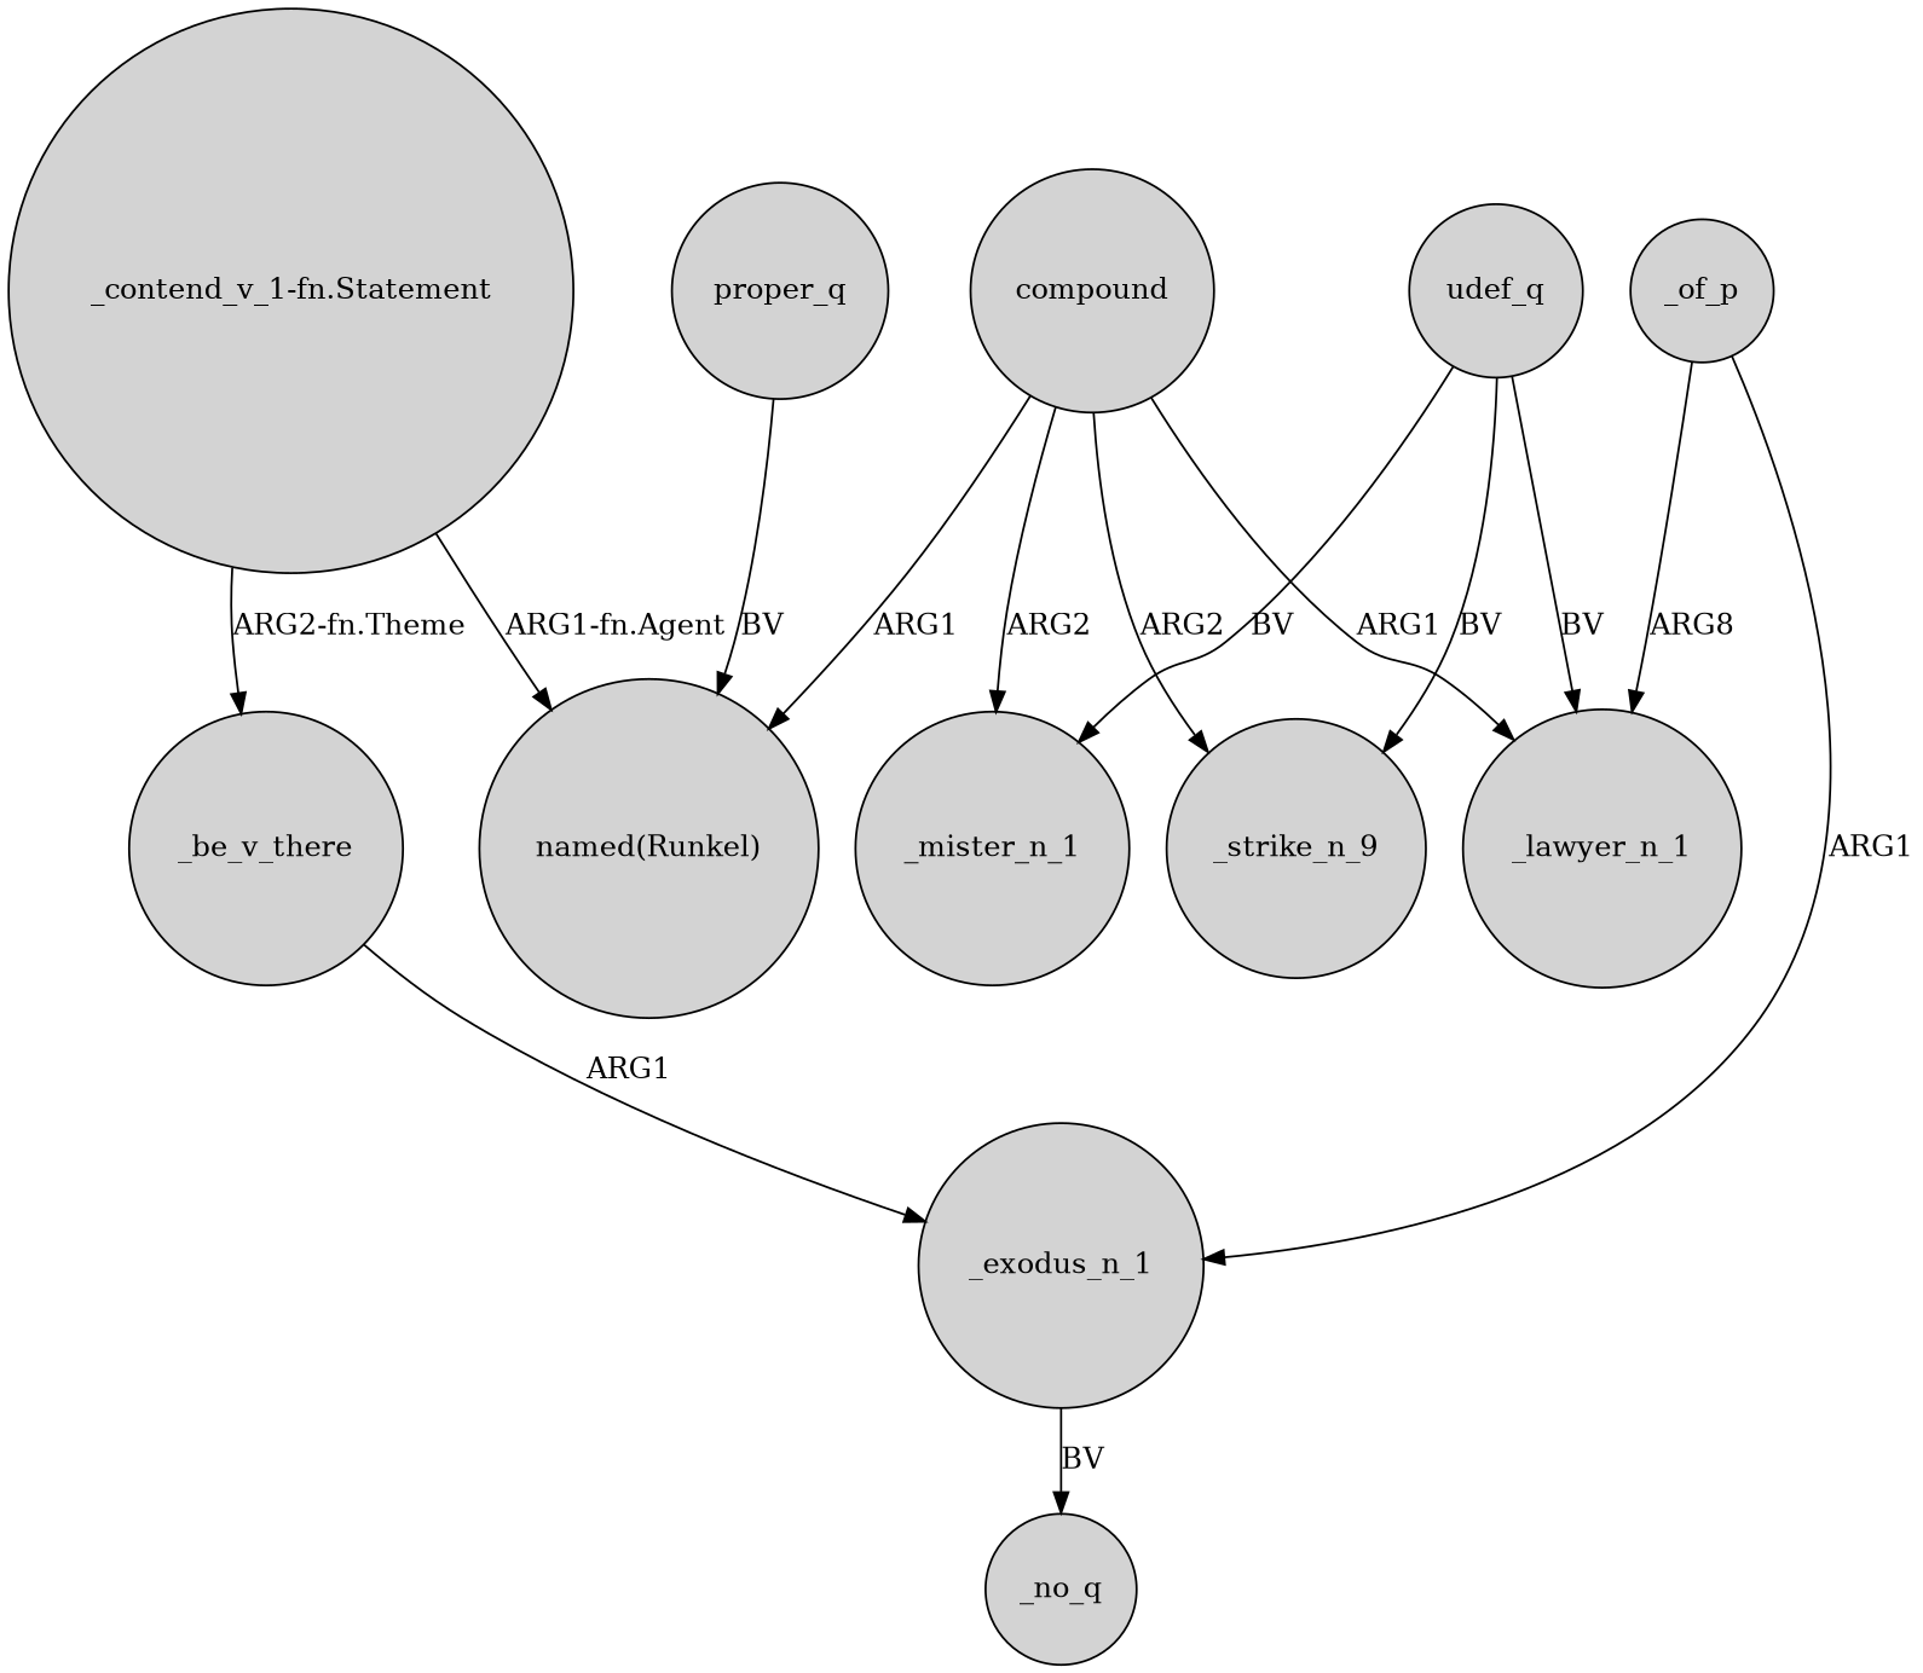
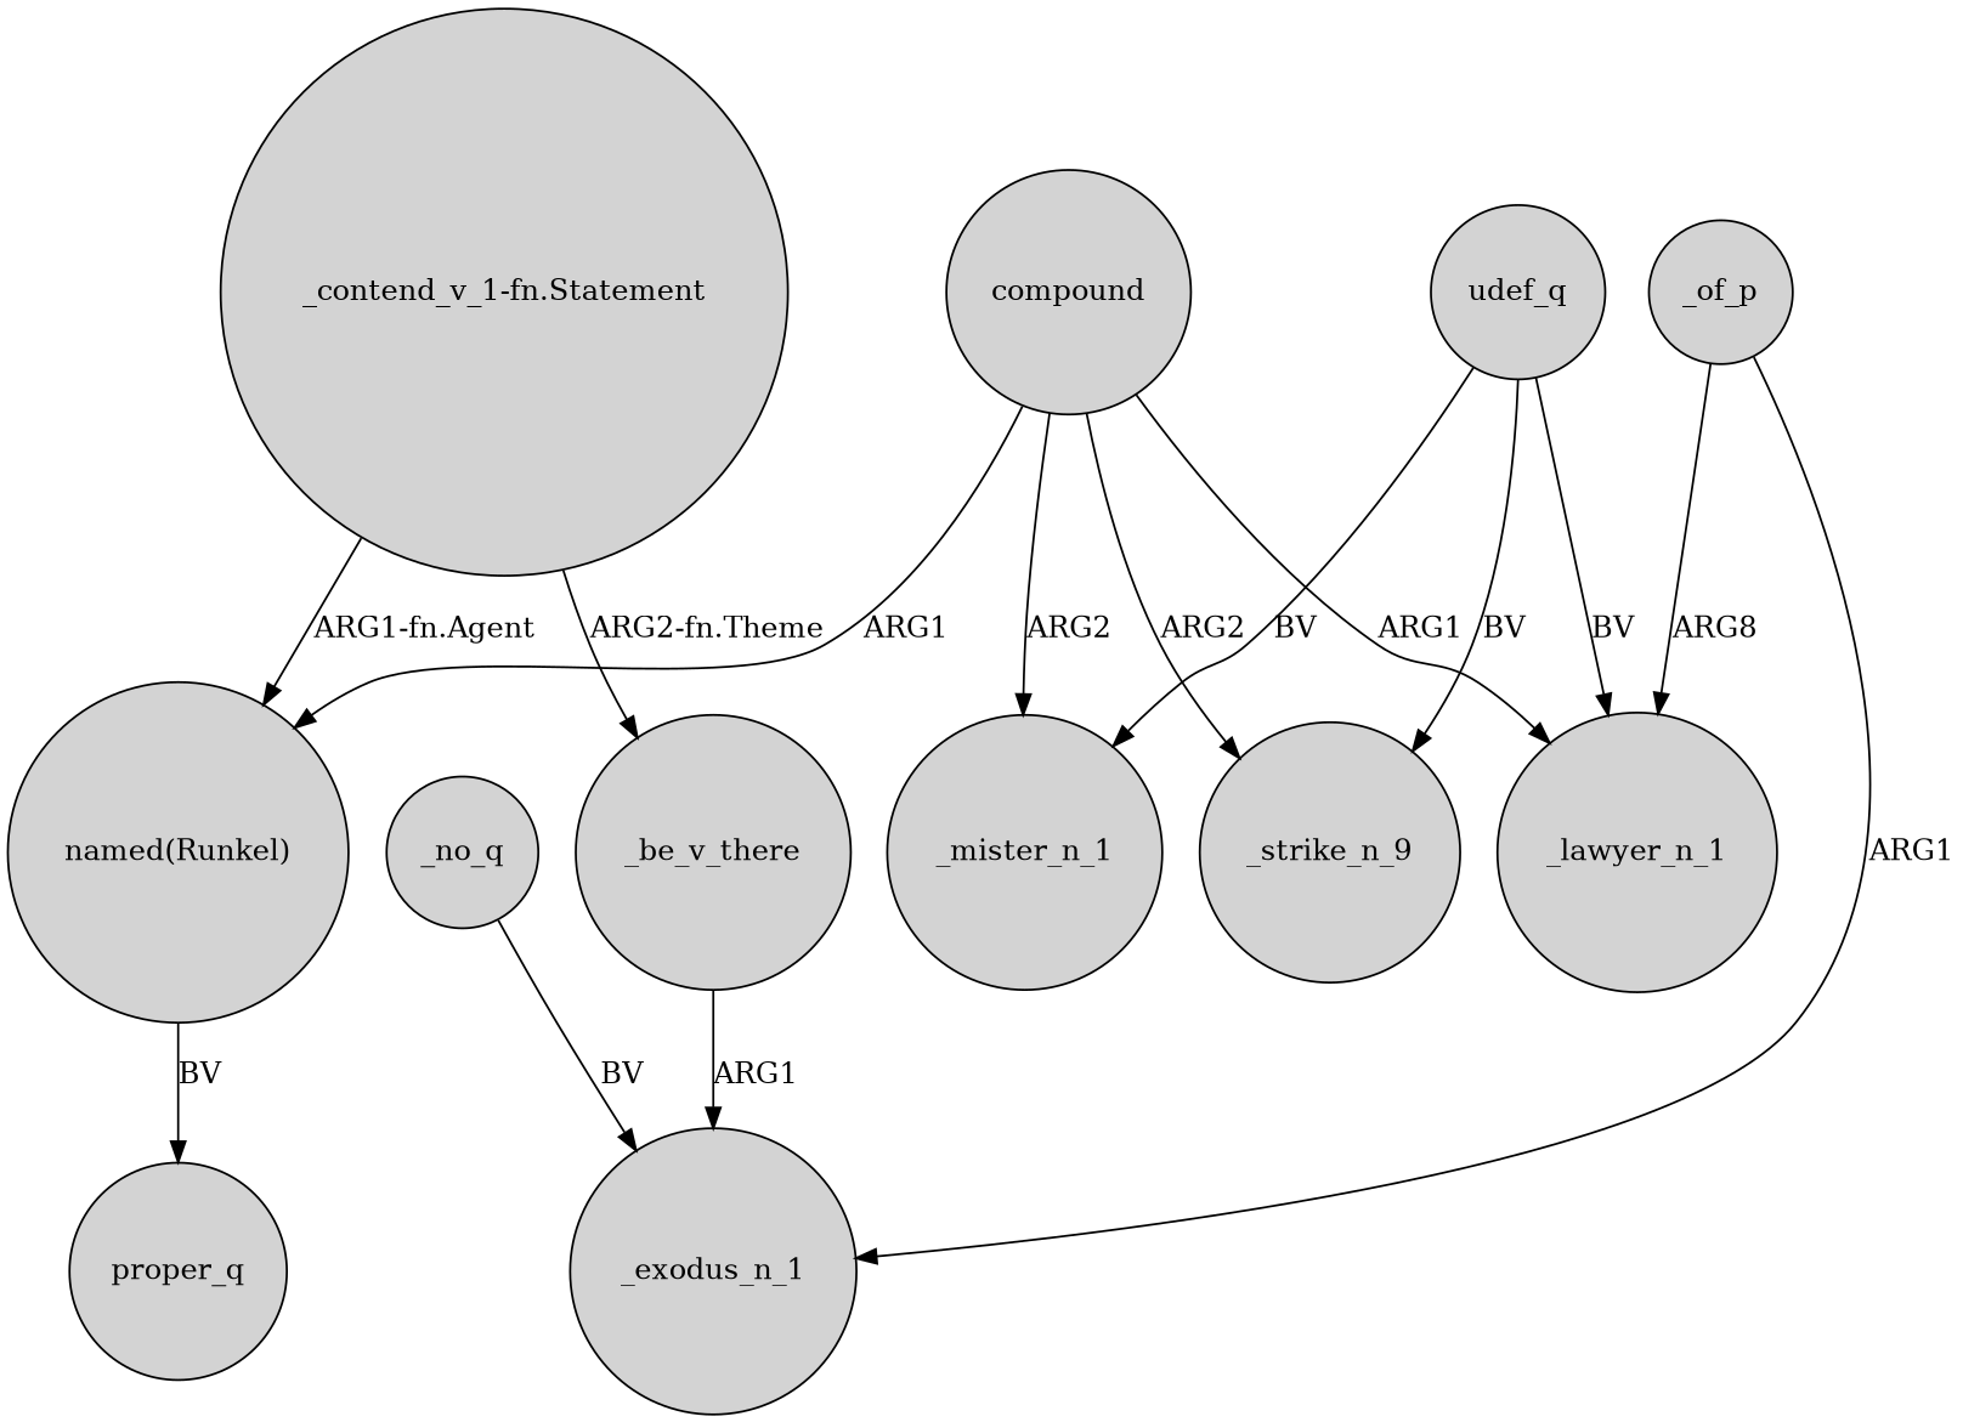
  digraph {
    node [shape=circle style=filled]
    "_contend_v_1-fn.Statement"
    "named(Runkel)"
    _be_v_there
    _exodus_n_1
    udef_q
    _mister_n_1
    _lawyer_n_1
    n8 [label=_strike_n_9]
    compound
    _of_p
    proper_q
    _no_q
    "_contend_v_1-fn.Statement" -> "named(Runkel)" [label="ARG1-fn.Agent"]
    "_contend_v_1-fn.Statement" -> _be_v_there [label="ARG2-fn.Theme"]
    _be_v_there -> _exodus_n_1 [label=ARG1]
    udef_q -> _mister_n_1 [label=BV]
    udef_q -> _lawyer_n_1 [label=BV]
    udef_q -> n8 [label=BV]
    compound -> "named(Runkel)" [label=ARG1]
    compound -> _mister_n_1 [label=ARG2]
    compound -> _lawyer_n_1 [label=ARG1]
    compound -> n8 [label=ARG2]
    _of_p -> _exodus_n_1 [label=ARG1]
    _of_p -> _lawyer_n_1 [label=ARG8]
-   proper_q -> "named(Runkel)" [label=BV]
-   _exodus_n_1 -> _no_q [label=BV]
+   "named(Runkel)" -> proper_q [label=BV]
+   _no_q -> _exodus_n_1 [label=BV]
  }
